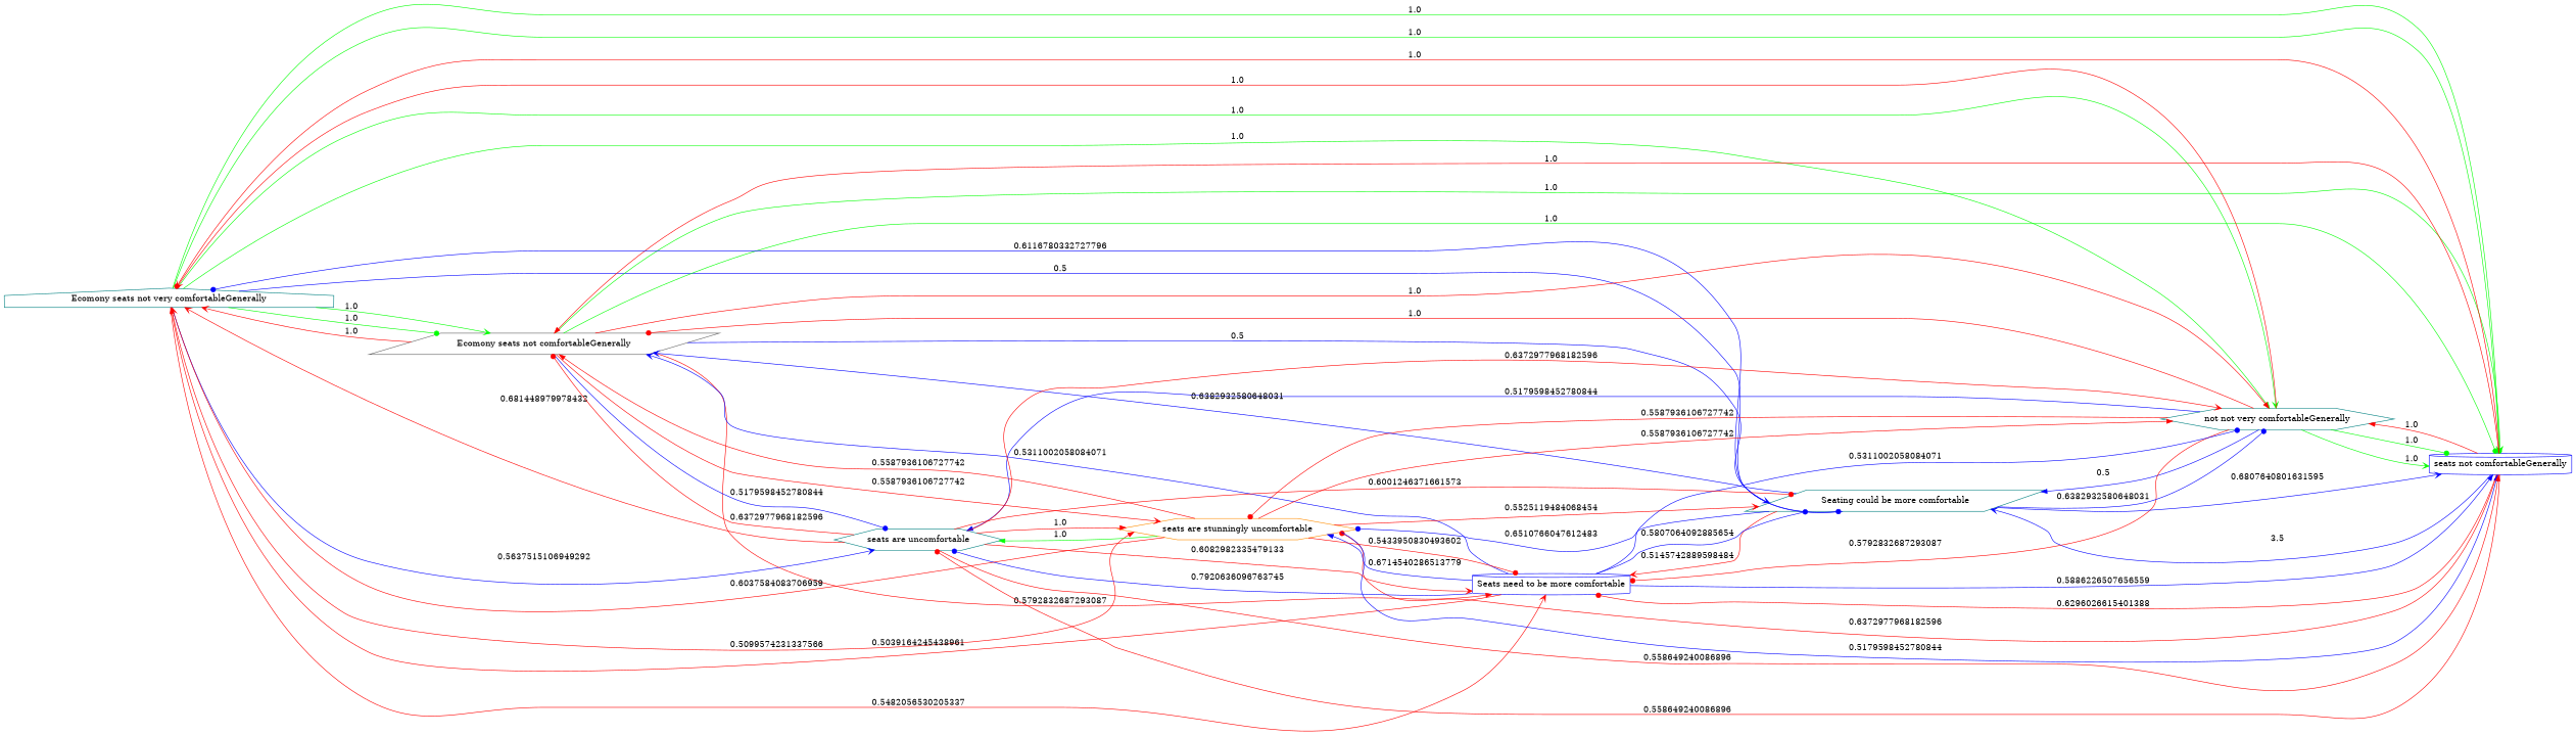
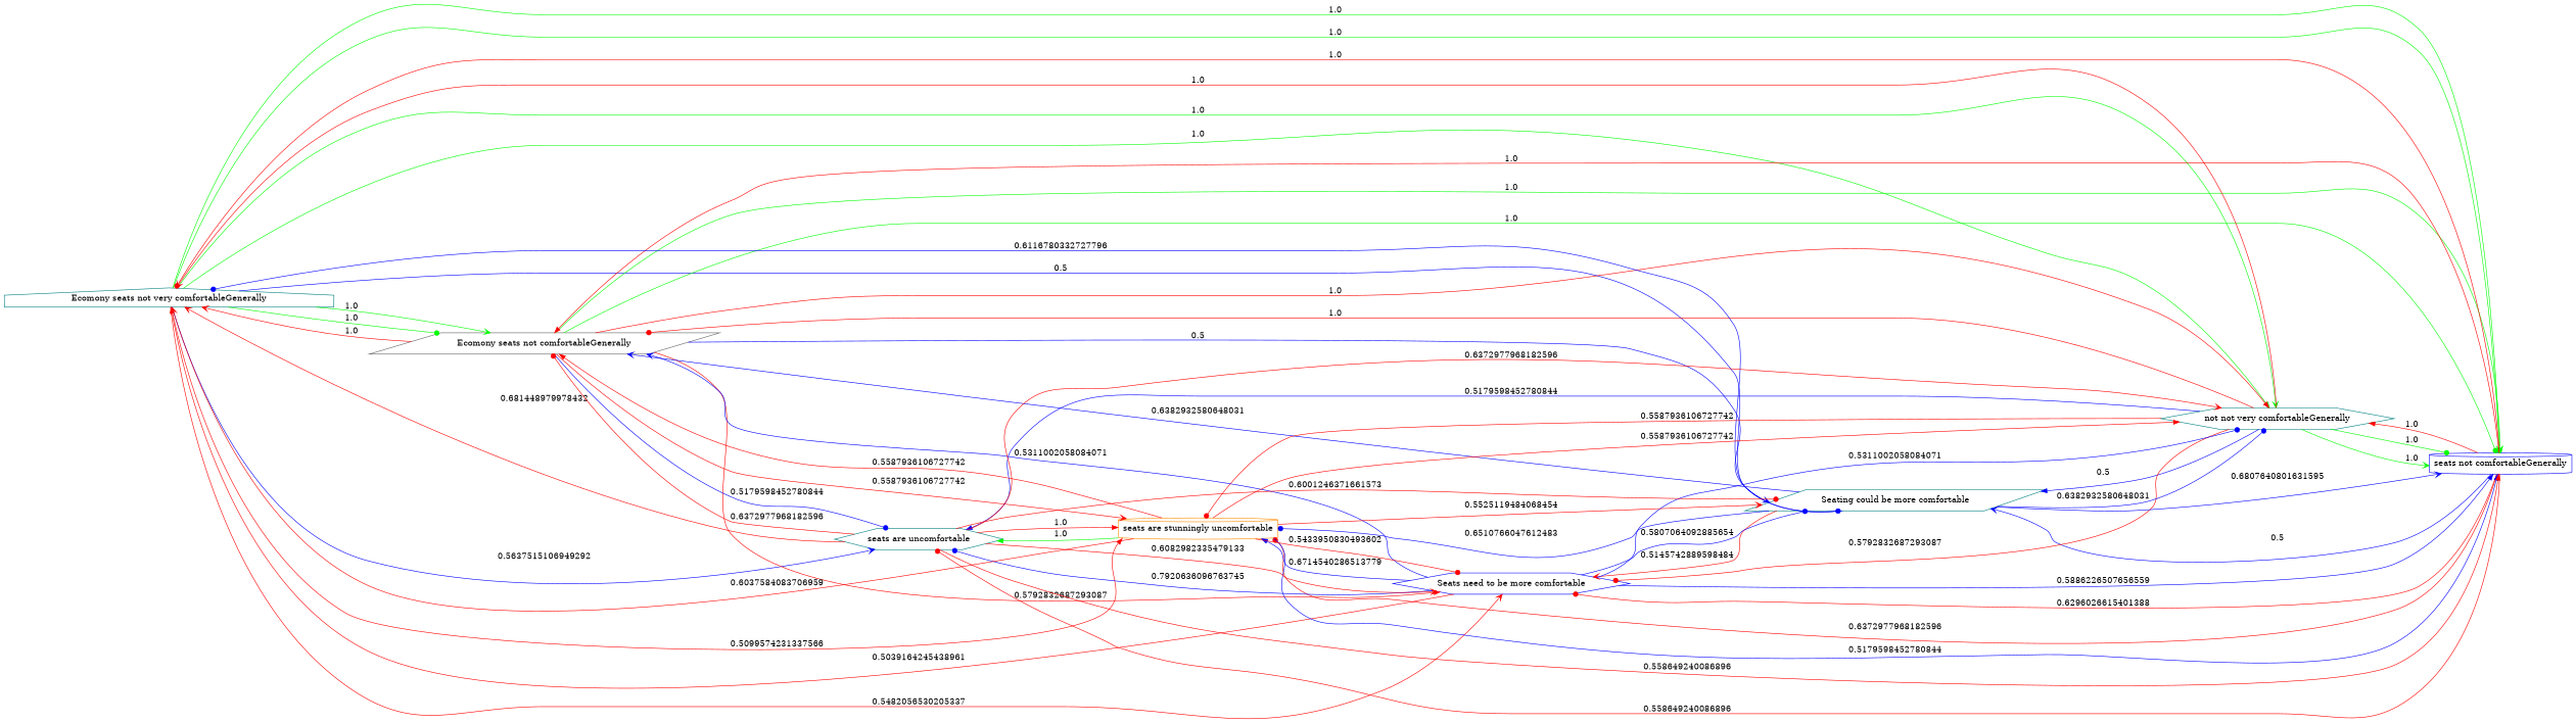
  digraph {
    rankdir=LR
    node [color=teal shape=hexagon]
    edge [arrowhead=dot color=red]
    "Ecomony seats not very comfortableGenerally" [shape=house]
    "Ecomony seats not comfortableGenerally" [color=gray40 shape=parallelogram]
    "seats not comfortableGenerally" [color=blue shape=cylinder]
    n4 [label="not not very comfortableGenerally"]
    "Seating could be more comfortable" [shape=parallelogram]
-   "Seats need to be more comfortable" [color=blue shape=cylinder]
-   "seats are stunningly uncomfortable" [color=darkorange]
+   "Seats need to be more comfortable" [color=blue]
+   "seats are stunningly uncomfortable" [color=darkorange shape=cylinder]
    "seats are uncomfortable"
    "Ecomony seats not very comfortableGenerally" -> "Ecomony seats not comfortableGenerally" [arrowhead=vee color=green label=1.0]
    "Ecomony seats not very comfortableGenerally" -> "Ecomony seats not comfortableGenerally" [color=green label=1.0]
    "Ecomony seats not very comfortableGenerally" -> "seats not comfortableGenerally" [arrowhead=vee color=green label=1.0]
    "Ecomony seats not very comfortableGenerally" -> "seats not comfortableGenerally" [color=green label=1.0]
    "Ecomony seats not very comfortableGenerally" -> n4 [arrowhead=vee color=green label=1.0]
    "Ecomony seats not very comfortableGenerally" -> n4 [arrowhead=normal color=green label=1.0]
    "Ecomony seats not very comfortableGenerally" -> "Seating could be more comfortable" [color=blue label=0.5]
    "Ecomony seats not very comfortableGenerally" -> "Seats need to be more comfortable" [arrowhead=vee label=0.5482056530205337]
    "Ecomony seats not very comfortableGenerally" -> "seats are stunningly uncomfortable" [arrowhead=normal label=0.5099574231337566]
    "Ecomony seats not very comfortableGenerally" -> "seats are uncomfortable" [arrowhead=vee color=blue label=0.5637515106949292]
    "Ecomony seats not comfortableGenerally" -> "Ecomony seats not very comfortableGenerally" [arrowhead=vee label=1.0]
    "Ecomony seats not comfortableGenerally" -> "seats not comfortableGenerally" [arrowhead=vee color=green label=1.0]
    "Ecomony seats not comfortableGenerally" -> "seats not comfortableGenerally" [color=green label=1.0]
    "Ecomony seats not comfortableGenerally" -> n4 [arrowhead=normal label=1.0]
    "Ecomony seats not comfortableGenerally" -> "Seating could be more comfortable" [arrowhead=vee color=blue label=0.5]
    "Ecomony seats not comfortableGenerally" -> "Seats need to be more comfortable" [arrowhead=normal label=0.5792832687293087]
    "Ecomony seats not comfortableGenerally" -> "seats are stunningly uncomfortable" [arrowhead=vee label=0.5587936106727742]
    "Ecomony seats not comfortableGenerally" -> "seats are uncomfortable" [color=blue label=0.5179598452780844]
    "seats not comfortableGenerally" -> "Ecomony seats not very comfortableGenerally" [label=1.0]
    "seats not comfortableGenerally" -> "Ecomony seats not comfortableGenerally" [arrowhead=normal label=1.0]
    "seats not comfortableGenerally" -> n4 [arrowhead=normal label=1.0]
-   "seats not comfortableGenerally" -> "Seating could be more comfortable" [arrowhead=vee color=blue label=3.5]
+   "seats not comfortableGenerally" -> "Seating could be more comfortable" [arrowhead=vee color=blue label=0.5]
    "seats not comfortableGenerally" -> "Seats need to be more comfortable" [label=0.6296026615401388]
    "seats not comfortableGenerally" -> "seats are stunningly uncomfortable" [label=0.6372977968182596]
    "seats not comfortableGenerally" -> "seats are uncomfortable" [label=0.558649240086896]
    n4 -> "Ecomony seats not very comfortableGenerally" [arrowhead=vee label=1.0]
    n4 -> "Ecomony seats not comfortableGenerally" [label=1.0]
    n4 -> "seats not comfortableGenerally" [arrowhead=vee color=green label=1.0]
    n4 -> "seats not comfortableGenerally" [color=green label=1.0]
    n4 -> "Seating could be more comfortable" [arrowhead=normal color=blue label=0.5]
    n4 -> "Seats need to be more comfortable" [label=0.5792832687293087]
    n4 -> "seats are stunningly uncomfortable" [label=0.5587936106727742]
    n4 -> "seats are uncomfortable" [arrowhead=normal color=blue label=0.5179598452780844]
    "Seating could be more comfortable" -> "Ecomony seats not very comfortableGenerally" [color=blue label=0.6116780332727796]
    "Seating could be more comfortable" -> "Ecomony seats not comfortableGenerally" [arrowhead=vee color=blue label=0.6382932580648031]
    "Seating could be more comfortable" -> "seats not comfortableGenerally" [arrowhead=vee color=blue label=0.6807640801631595]
    "Seating could be more comfortable" -> n4 [color=blue label=0.6382932580648031]
    "Seating could be more comfortable" -> "Seats need to be more comfortable" [arrowhead=vee label=0.5145742889598484]
    "Seating could be more comfortable" -> "seats are stunningly uncomfortable" [color=blue label=0.6510766047612483]
    "Seats need to be more comfortable" -> "Ecomony seats not very comfortableGenerally" [arrowhead=normal label=0.5039164245438961]
    "Seats need to be more comfortable" -> "Ecomony seats not comfortableGenerally" [arrowhead=vee color=blue label=0.5311002058084071]
    "Seats need to be more comfortable" -> "seats not comfortableGenerally" [arrowhead=normal color=blue label=0.5886226507656559]
    "Seats need to be more comfortable" -> n4 [color=blue label=0.5311002058084071]
    "Seats need to be more comfortable" -> "Seating could be more comfortable" [color=blue label=0.5807064092885654]
    "Seats need to be more comfortable" -> "seats are stunningly uncomfortable" [arrowhead=normal color=blue label=0.6714540286513779]
    "Seats need to be more comfortable" -> "seats are uncomfortable" [color=blue label=0.7920636096763745]
    "seats are stunningly uncomfortable" -> "Ecomony seats not very comfortableGenerally" [arrowhead=vee label=0.6037584083706959]
    "seats are stunningly uncomfortable" -> "Ecomony seats not comfortableGenerally" [arrowhead=normal label=0.5587936106727742]
    "seats are stunningly uncomfortable" -> "seats not comfortableGenerally" [arrowhead=normal color=blue label=0.5179598452780844]
    "seats are stunningly uncomfortable" -> n4 [arrowhead=normal label=0.5587936106727742]
    "seats are stunningly uncomfortable" -> "Seating could be more comfortable" [arrowhead=vee label=0.5525119484068454]
    "seats are stunningly uncomfortable" -> "Seats need to be more comfortable" [label=0.5433950830493602]
    "seats are stunningly uncomfortable" -> "seats are uncomfortable" [arrowhead=normal color=green label=1.0]
    "seats are uncomfortable" -> "Ecomony seats not very comfortableGenerally" [arrowhead=vee label=0.681448979978432]
    "seats are uncomfortable" -> "Ecomony seats not comfortableGenerally" [label=0.6372977968182596]
    "seats are uncomfortable" -> "seats not comfortableGenerally" [arrowhead=normal label=0.558649240086896]
    "seats are uncomfortable" -> n4 [arrowhead=vee label=0.6372977968182596]
    "seats are uncomfortable" -> "Seating could be more comfortable" [label=0.6001246371661573]
    "seats are uncomfortable" -> "Seats need to be more comfortable" [arrowhead=vee label=0.6082982335479133]
    "seats are uncomfortable" -> "seats are stunningly uncomfortable" [arrowhead=normal label=1.0]
  }
